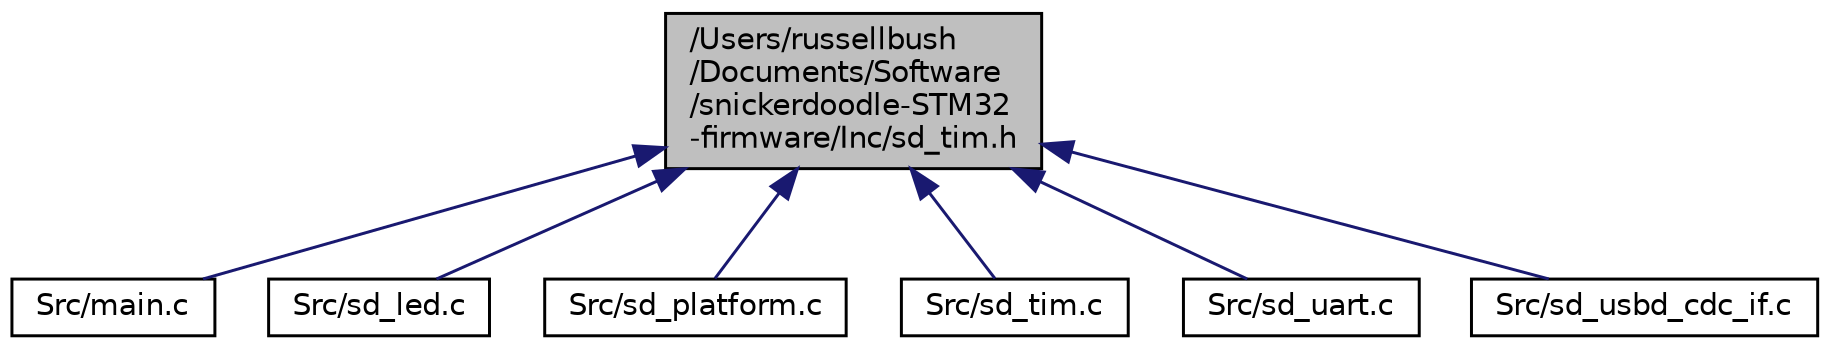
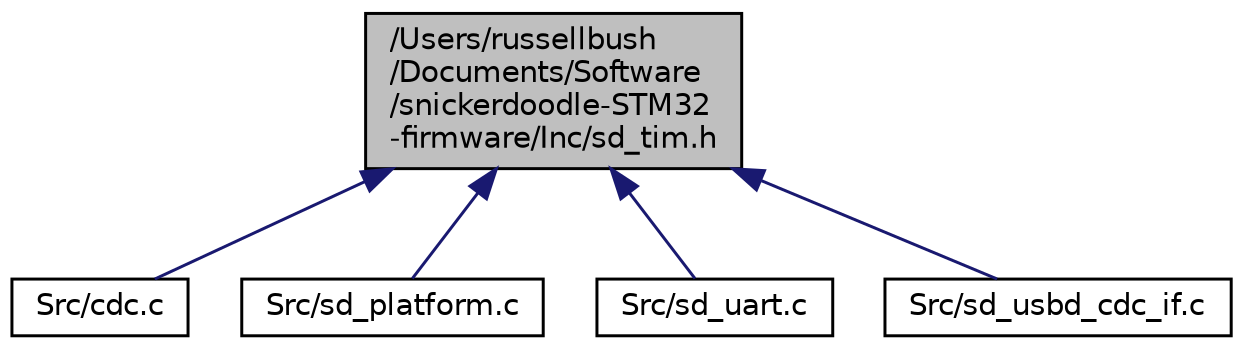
  digraph {
    node [color=black fillcolor=white fontname=Helvetica fontsize=10 shape=record style=filled]
    edge [color=midnightblue dir=back fontname=Helvetica fontsize=10 labelfontname=Helvetica labelfontsize=10 style=solid]
    n1 [fillcolor=grey75 fontcolor=black height=0.2 label="/Users/russellbush\l/Documents/Software\l/snickerdoodle-STM32\l-firmware/Inc/sd_tim.h" width=0.4]
-   n2 [height=0.2 label="Src/main.c" width=0.4]
-   n3 [height=0.2 label="Src/sd_led.c" width=0.4]
+   n2 [height=0.2 label="Src/cdc.c" width=0.4]
    n4 [height=0.2 label="Src/sd_platform.c" width=0.4]
-   n5 [height=0.2 label="Src/sd_tim.c" width=0.4]
    n6 [height=0.2 label="Src/sd_uart.c" width=0.4]
    n7 [height=0.2 label="Src/sd_usbd_cdc_if.c" width=0.4]
    n1 -> n2
-   n1 -> n3
    n1 -> n4
-   n1 -> n5
    n1 -> n6
    n1 -> n7
  }
